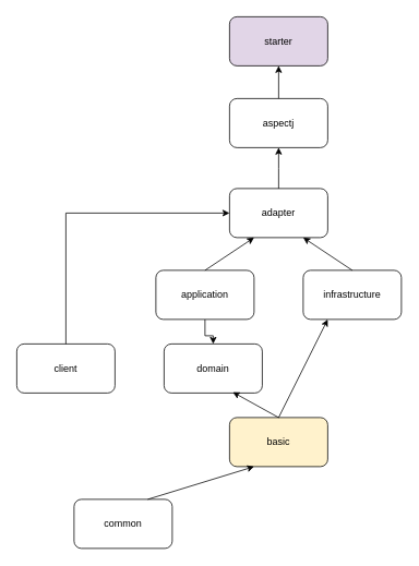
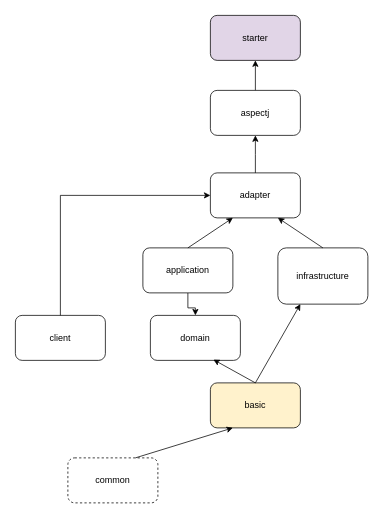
  <mxCell id="0" />
  <mxCell id="1" parent="0" />
  <mxCell id="2" value="" style="edgeStyle=orthogonalEdgeStyle;rounded=0;orthogonalLoop=1;jettySize=auto;html=1;" parent="1" source="3" target="4" edge="1"><mxGeometry relative="1" as="geometry" /></mxCell>
  <mxCell id="3" value="application" style="rounded=1;whiteSpace=wrap;html=1;" parent="1" vertex="1"><mxGeometry x="190" y="330" width="120" height="60" as="geometry" /></mxCell>
  <mxCell id="4" value="domain" style="rounded=1;whiteSpace=wrap;html=1;" parent="1" vertex="1"><mxGeometry x="200" y="420" width="120" height="60" as="geometry" /></mxCell>
  <mxCell id="5" value="adapter" style="rounded=1;whiteSpace=wrap;html=1;" parent="1" vertex="1"><mxGeometry x="280" y="230" width="120" height="60" as="geometry" /></mxCell>
  <mxCell id="6" value="" style="endArrow=classic;html=1;rounded=0;entryX=0.25;entryY=1;entryDx=0;entryDy=0;" parent="1" target="5" edge="1"><mxGeometry width="50" height="50" relative="1" as="geometry"><mxPoint x="250" y="330" as="sourcePoint" /><mxPoint x="340" y="290" as="targetPoint" /></mxGeometry></mxCell>
- <mxCell id="7" value="infrastructure" style="rounded=1;whiteSpace=wrap;html=1;" parent="1" vertex="1"><mxGeometry x="370" y="330" width="120" height="60" as="geometry" /></mxCell>
+ <mxCell id="7" value="infrastructure" style="rounded=1;whiteSpace=wrap;html=1;" parent="1" vertex="1"><mxGeometry x="370" y="330" width="120" height="75" as="geometry" /></mxCell>
  <mxCell id="8" value="" style="endArrow=classic;html=1;rounded=0;entryX=0.75;entryY=1;entryDx=0;entryDy=0;exitX=0.5;exitY=0;exitDx=0;exitDy=0;" parent="1" source="7" target="5" edge="1"><mxGeometry width="50" height="50" relative="1" as="geometry"><mxPoint x="480" y="460" as="sourcePoint" /><mxPoint x="350" y="460" as="targetPoint" /></mxGeometry></mxCell>
  <mxCell id="9" value="basic" style="rounded=1;whiteSpace=wrap;html=1;fillColor=#fff2cc;" parent="1" vertex="1"><mxGeometry x="280" y="510" width="120" height="60" as="geometry" /></mxCell>
  <mxCell id="10" value="" style="endArrow=classic;html=1;rounded=0;entryX=0.7;entryY=0.983;entryDx=0;entryDy=0;entryPerimeter=0;exitX=0.5;exitY=0;exitDx=0;exitDy=0;" parent="1" source="9" target="4" edge="1"><mxGeometry width="50" height="50" relative="1" as="geometry"><mxPoint x="160" y="600" as="sourcePoint" /><mxPoint x="210" y="550" as="targetPoint" /></mxGeometry></mxCell>
  <mxCell id="11" value="" style="endArrow=classic;html=1;rounded=0;exitX=0.5;exitY=0;exitDx=0;exitDy=0;entryX=0.25;entryY=1;entryDx=0;entryDy=0;" parent="1" source="9" target="7" edge="1"><mxGeometry width="50" height="50" relative="1" as="geometry"><mxPoint x="500" y="410" as="sourcePoint" /><mxPoint x="550" y="360" as="targetPoint" /></mxGeometry></mxCell>
  <mxCell id="12" value="client" style="rounded=1;whiteSpace=wrap;html=1;" parent="1" vertex="1"><mxGeometry x="20" y="420" width="120" height="60" as="geometry" /></mxCell>
  <mxCell id="13" value="" style="endArrow=classic;html=1;rounded=0;entryX=0;entryY=0.5;entryDx=0;entryDy=0;exitX=0.5;exitY=0;exitDx=0;exitDy=0;" parent="1" source="12" target="5" edge="1"><mxGeometry width="50" height="50" relative="1" as="geometry"><mxPoint x="40" y="430" as="sourcePoint" /><mxPoint x="90" y="380" as="targetPoint" /><Array as="points"><mxPoint x="80" y="260" /></Array></mxGeometry></mxCell>
- <mxCell id="14" value="common" style="rounded=1;whiteSpace=wrap;html=1;" parent="1" vertex="1"><mxGeometry x="90" y="610" width="120" height="60" as="geometry" /></mxCell>
+ <mxCell id="14" value="common" style="rounded=1;whiteSpace=wrap;html=1;dashed=1;" parent="1" vertex="1"><mxGeometry x="90" y="610" width="120" height="60" as="geometry" /></mxCell>
  <mxCell id="15" value="" style="endArrow=classic;html=1;rounded=0;entryX=0.25;entryY=1;entryDx=0;entryDy=0;exitX=0.75;exitY=0;exitDx=0;exitDy=0;" parent="1" source="14" target="9" edge="1"><mxGeometry width="50" height="50" relative="1" as="geometry"><mxPoint x="260" y="650" as="sourcePoint" /><mxPoint x="310" y="600" as="targetPoint" /></mxGeometry></mxCell>
  <mxCell id="16" value="" style="edgeStyle=orthogonalEdgeStyle;rounded=0;orthogonalLoop=1;jettySize=auto;html=1;" parent="1" source="17" target="18" edge="1"><mxGeometry relative="1" as="geometry" /></mxCell>
  <mxCell id="17" value="aspectj" style="rounded=1;whiteSpace=wrap;html=1;" parent="1" vertex="1"><mxGeometry x="280" y="120" width="120" height="60" as="geometry" /></mxCell>
  <mxCell id="18" value="starter" style="rounded=1;whiteSpace=wrap;html=1;fillColor=#e1d5e7;" parent="1" vertex="1"><mxGeometry x="280" y="20" width="120" height="60" as="geometry" /></mxCell>
  <mxCell id="19" value="" style="edgeStyle=orthogonalEdgeStyle;rounded=0;orthogonalLoop=1;jettySize=auto;html=1;exitX=0.5;exitY=0;exitDx=0;exitDy=0;" parent="1" source="5" edge="1"><mxGeometry relative="1" as="geometry"><mxPoint x="350" as="sourcePoint" y="130" /><mxPoint x="340" y="180" as="targetPoint" /></mxGeometry></mxCell>
